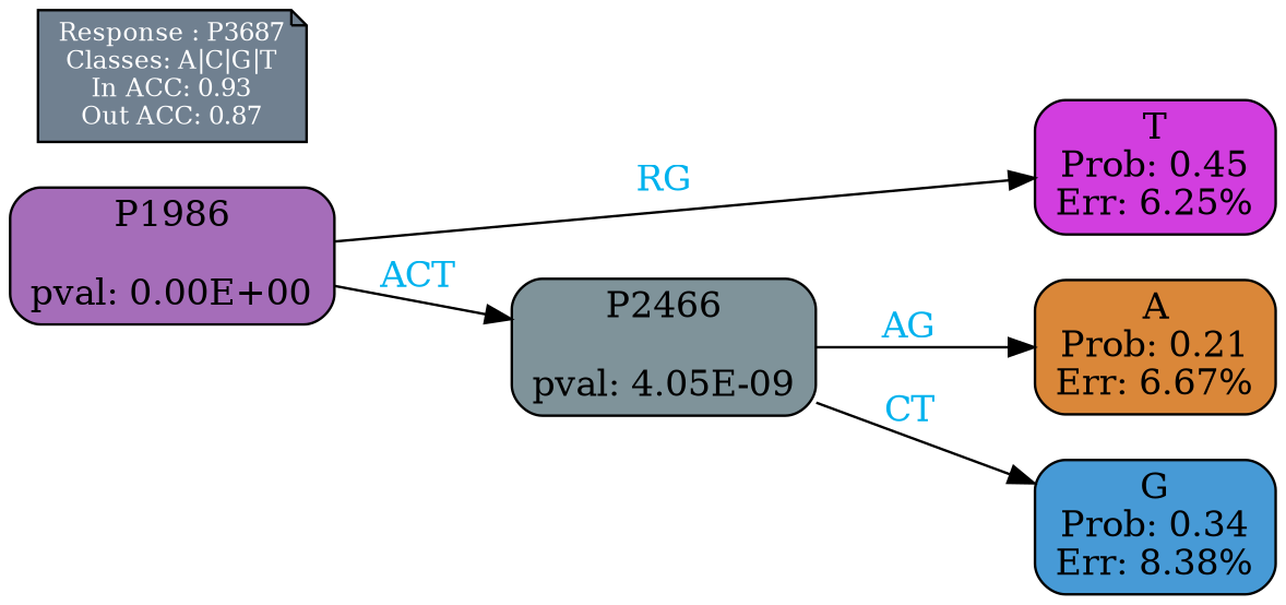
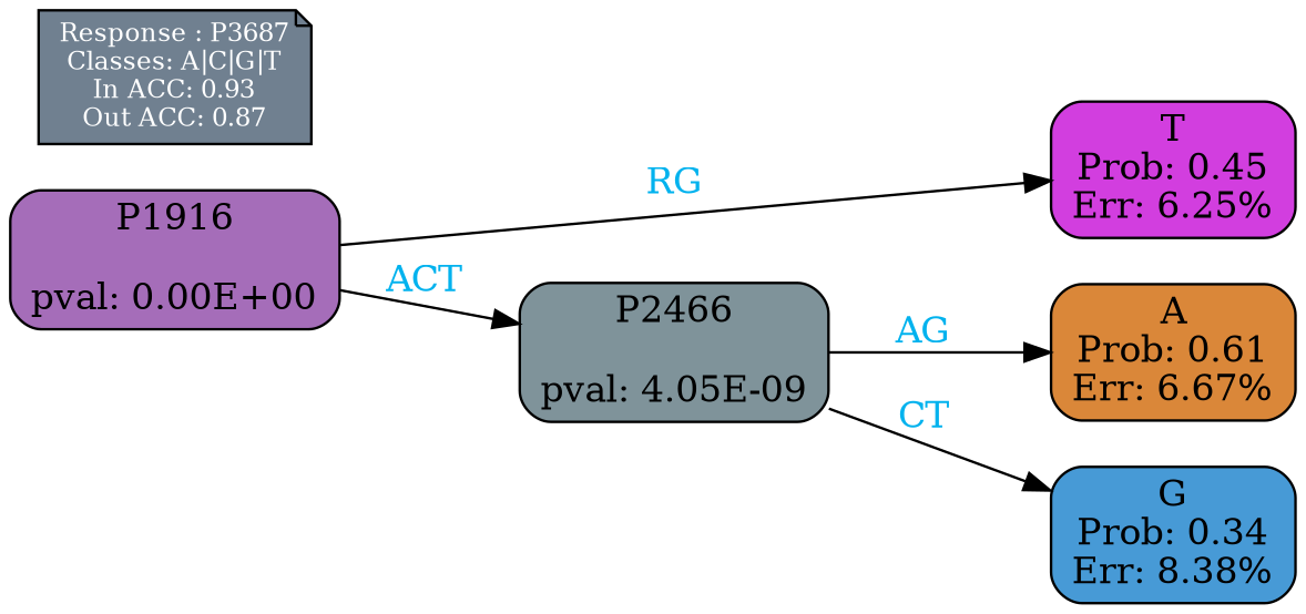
  digraph {
    fontname="DejaVu Serif"
    rankdir=LR
    ranksep=equally
    splines=polylines
    node [color=black fontname="DejaVu Serif" shape=box style="filled, rounded"]
    edge [fontcolor=deepskyblue2 fontname="DejaVu Serif"]
-   n1 [fillcolor="#da8739" label="A\nProb: 0.21\nErr: 6.67%"]
+   n1 [fillcolor="#da8739" label="A\nProb: 0.61\nErr: 6.67%"]
    n2 [fillcolor="#479ad6" label="G\nProb: 0.34\nErr: 8.38%"]
    n3 [fillcolor="#d23edf" label="T\nProb: 0.45\nErr: 6.25%"]
    n4 [align=left fillcolor=slategray fontcolor=white fontsize=10 label="Response : P3687\nClasses: A|C|G|T\nIn ACC: 0.93\nOut ACC: 0.87\n" shape=note style=filled]
-   n5 [fillcolor="#a56db9" label="P1986\n\npval: 0.00E+00"]
+   n5 [fillcolor="#a56db9" label="P1916\n\npval: 0.00E+00"]
    n6 [fillcolor="#7f939a" label="P2466\n\npval: 4.05E-09"]
    subgraph sub_1 {
      rank=same
      n1
      n2
      n3
    }
    subgraph sub_2 {
      rank=same
      n4
      n5
    }
    n5 -> n3 [label=RG]
    n5 -> n6 [label=ACT]
    n6 -> n1 [label=AG]
    n6 -> n2 [label=CT]
  }
